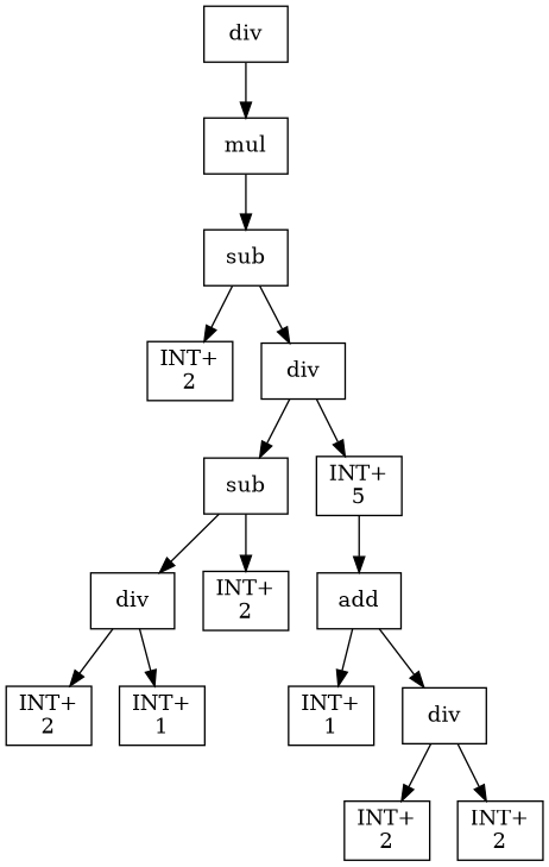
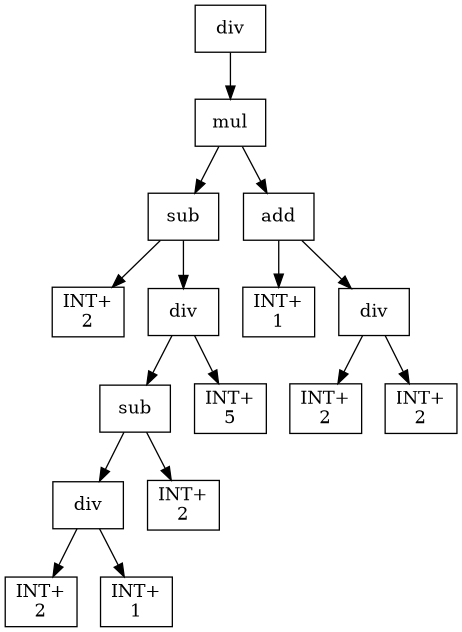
  digraph {
    node [shape=box]
    n1 [label=div]
    n2 [label=mul]
    n3 [label=sub]
    n4 [label=add]
    n5 [label="INT+\n2"]
    n6 [label=div]
    n7 [label="INT+\n1"]
    n8 [label=div]
    n9 [label=sub]
    n10 [label="INT+\n5"]
    n11 [label=div]
    n12 [label="INT+\n2"]
    n13 [label="INT+\n2"]
    n14 [label="INT+\n1"]
    n15 [label="INT+\n2"]
    n16 [label="INT+\n2"]
    n1 -> n2
    n2 -> n3
-   n10 -> n4
+   n2 -> n4
    n3 -> n5
    n3 -> n6
    n4 -> n7
    n4 -> n8
    n6 -> n9
    n6 -> n10
    n8 -> n15
    n8 -> n16
    n9 -> n11
    n9 -> n12
    n11 -> n13
    n11 -> n14
  }
